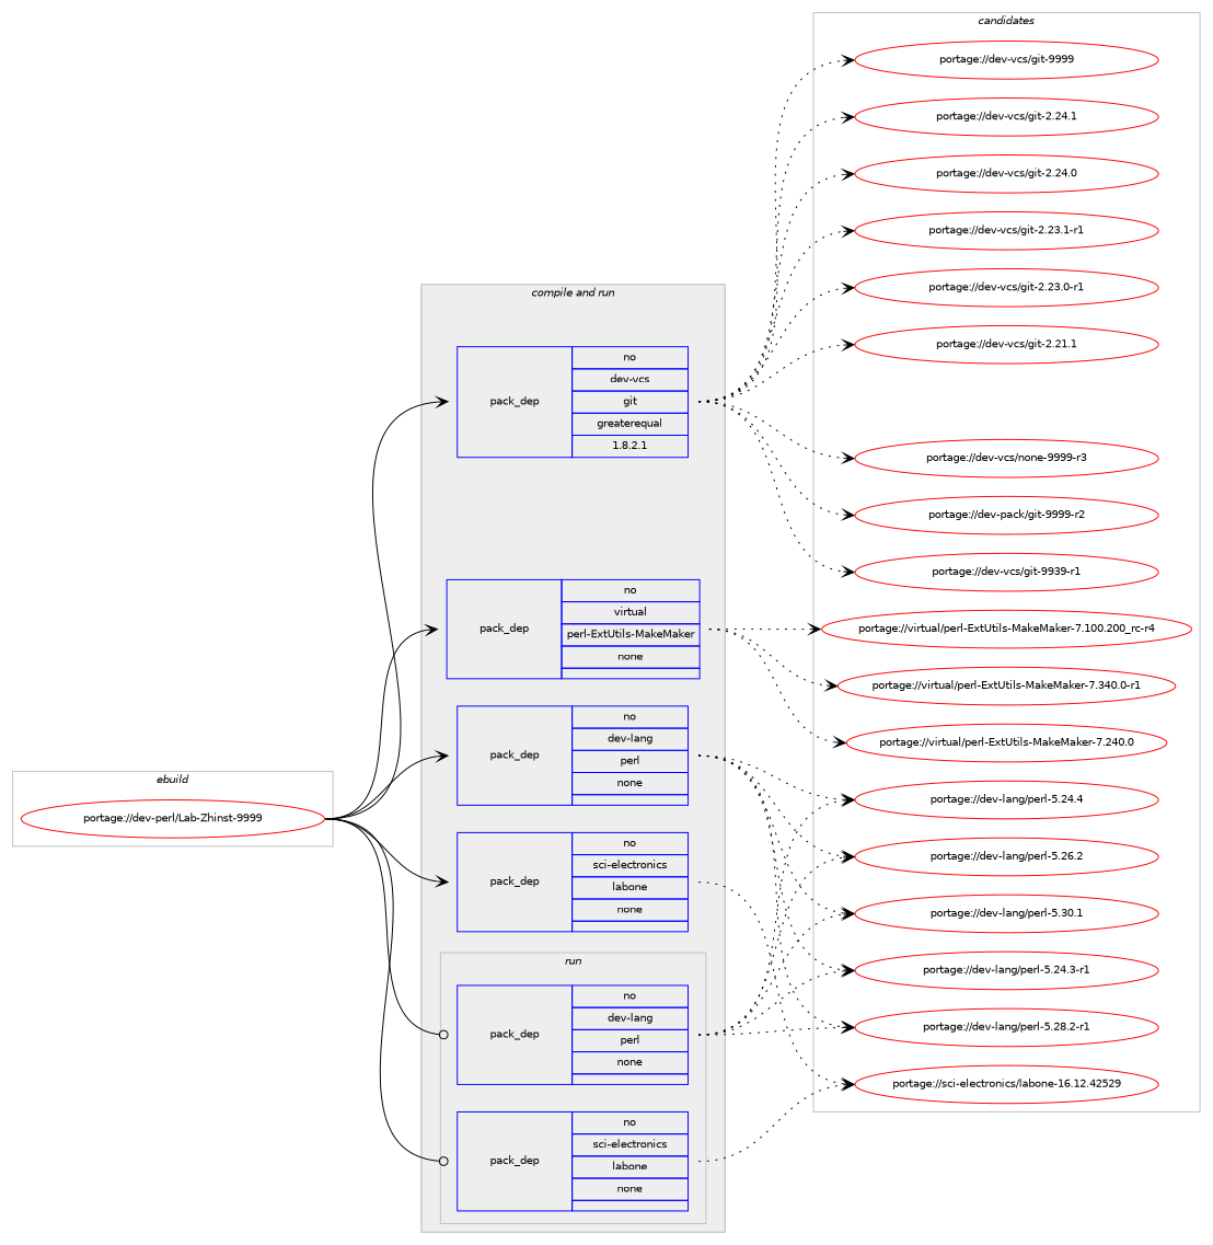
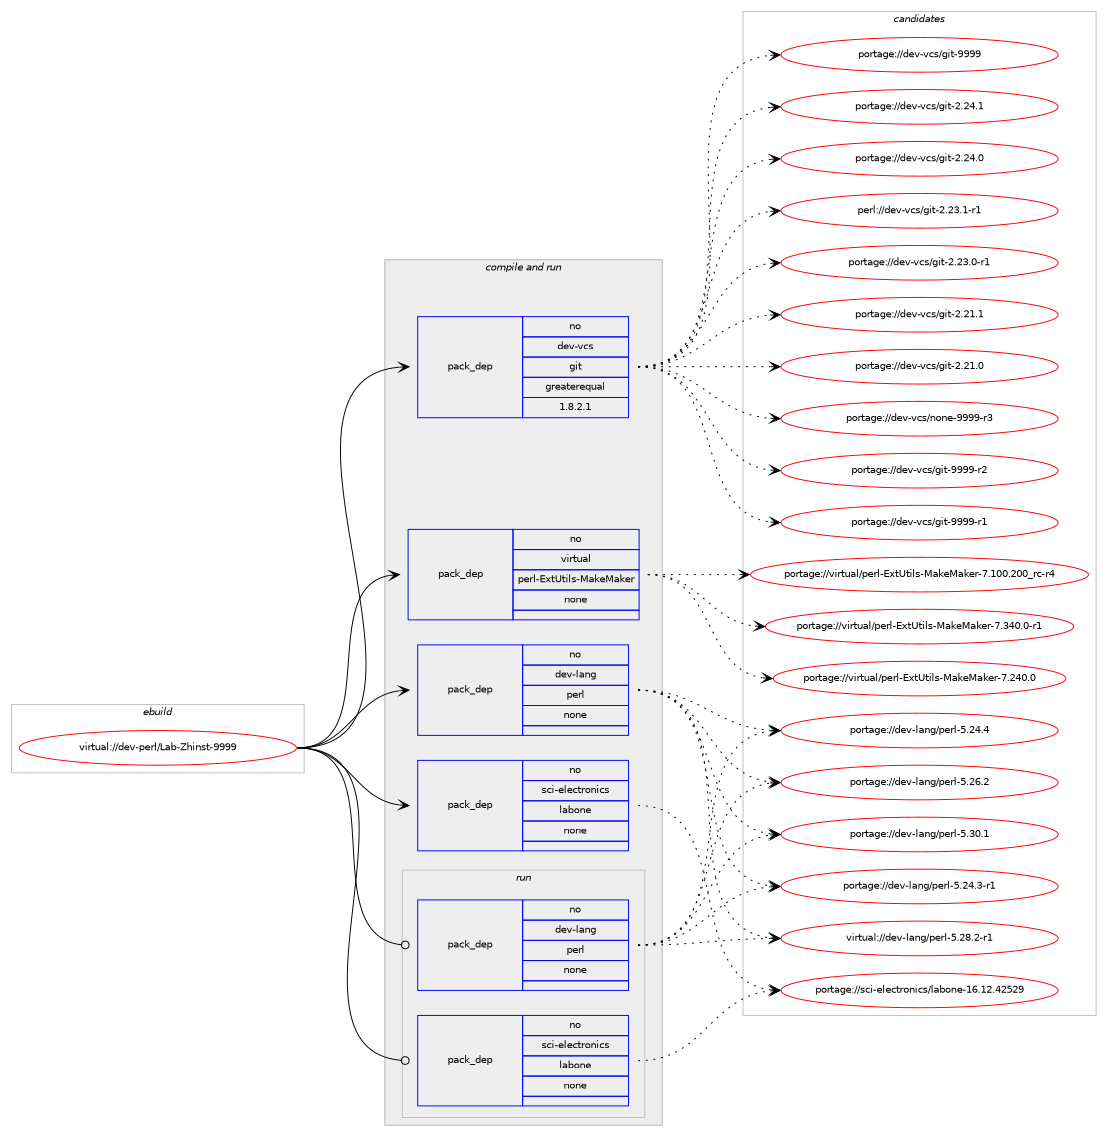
  digraph {
    compound=true
    concentrate=true
    fontname=Helvetica
    fontsize=10
    newrank=true
    rankdir=LR
    ranksep=1.5
    node [color=red fontname=Helvetica fontsize=10]
    edge [arrowhead=vee headport=w style=dotted tailport=e weight=100]
-   n1 [label="portage://dev-perl/Lab-Zhinst-9999" width=4]
+   n1 [label="virtual://dev-perl/Lab-Zhinst-9999" width=4]
    n2 [color=blue label=<<TABLE BORDER="0" CELLBORDER="1" CELLSPACING="0" CELLPADDING="4" WIDTH="220"><TR><TD ROWSPAN="6" CELLPADDING="30">pack_dep</TD></TR><TR><TD WIDTH="110">no</TD></TR><TR><TD>dev-lang</TD></TR><TR><TD>perl</TD></TR><TR><TD>none</TD></TR><TR><TD></TD></TR></TABLE>> shape=none]
    n3 [color=blue label=<<TABLE BORDER="0" CELLBORDER="1" CELLSPACING="0" CELLPADDING="4" WIDTH="220"><TR><TD ROWSPAN="6" CELLPADDING="30">pack_dep</TD></TR><TR><TD WIDTH="110">no</TD></TR><TR><TD>dev-vcs</TD></TR><TR><TD>git</TD></TR><TR><TD>greaterequal</TD></TR><TR><TD>1.8.2.1</TD></TR></TABLE>> shape=none]
    n4 [color=blue label=<<TABLE BORDER="0" CELLBORDER="1" CELLSPACING="0" CELLPADDING="4" WIDTH="220"><TR><TD ROWSPAN="6" CELLPADDING="30">pack_dep</TD></TR><TR><TD WIDTH="110">no</TD></TR><TR><TD>sci-electronics</TD></TR><TR><TD>labone</TD></TR><TR><TD>none</TD></TR><TR><TD></TD></TR></TABLE>> shape=none]
    n5 [color=blue label=<<TABLE BORDER="0" CELLBORDER="1" CELLSPACING="0" CELLPADDING="4" WIDTH="220"><TR><TD ROWSPAN="6" CELLPADDING="30">pack_dep</TD></TR><TR><TD WIDTH="110">no</TD></TR><TR><TD>virtual</TD></TR><TR><TD>perl-ExtUtils-MakeMaker</TD></TR><TR><TD>none</TD></TR><TR><TD></TD></TR></TABLE>> shape=none]
    n6 [color=blue label=<<TABLE BORDER="0" CELLBORDER="1" CELLSPACING="0" CELLPADDING="4" WIDTH="220"><TR><TD ROWSPAN="6" CELLPADDING="30">pack_dep</TD></TR><TR><TD WIDTH="110">no</TD></TR><TR><TD>dev-lang</TD></TR><TR><TD>perl</TD></TR><TR><TD>none</TD></TR><TR><TD></TD></TR></TABLE>> shape=none]
    n7 [color=blue label=<<TABLE BORDER="0" CELLBORDER="1" CELLSPACING="0" CELLPADDING="4" WIDTH="220"><TR><TD ROWSPAN="6" CELLPADDING="30">pack_dep</TD></TR><TR><TD WIDTH="110">no</TD></TR><TR><TD>sci-electronics</TD></TR><TR><TD>labone</TD></TR><TR><TD>none</TD></TR><TR><TD></TD></TR></TABLE>> shape=none]
    n8 [label="portage://dev-lang/perl-5.30.1" width=4]
-   n9 [label="portage://dev-lang/perl-5.28.2-r1" width=4]
+   n9 [label="virtual://dev-lang/perl-5.28.2-r1" width=4]
    n10 [label="portage://dev-lang/perl-5.26.2" width=4]
    n11 [label="portage://dev-lang/perl-5.24.4" width=4]
    n12 [label="portage://dev-lang/perl-5.24.3-r1" width=4]
    n13 [label="portage://dev-vcs/none-9999-r3" width=4]
-   n14 [label="portage://dev-pack/git-9999-r2" width=4]
-   n15 [label="portage://dev-vcs/git-9939-r1" width=4]
+   n14 [label="portage://dev-vcs/git-9999-r2" width=4]
+   n15 [label="portage://dev-vcs/git-9999-r1" width=4]
    n16 [label="portage://dev-vcs/git-9999" width=4]
    n17 [label="portage://dev-vcs/git-2.24.1" width=4]
    n18 [label="portage://dev-vcs/git-2.24.0" width=4]
-   n19 [label="portage://dev-vcs/git-2.23.1-r1" width=4]
+   n19 [label="perl://dev-vcs/git-2.23.1-r1" width=4]
    n20 [label="portage://dev-vcs/git-2.23.0-r1" width=4]
    n21 [label="portage://dev-vcs/git-2.21.1" width=4]
+   n22 [label="portage://dev-vcs/git-2.21.0" width=4]
    n23 [label="portage://sci-electronics/labone-16.12.42529" width=4]
    n24 [label="portage://virtual/perl-ExtUtils-MakeMaker-7.340.0-r1" width=4]
    n25 [label="portage://virtual/perl-ExtUtils-MakeMaker-7.240.0" width=4]
    n26 [label="portage://virtual/perl-ExtUtils-MakeMaker-7.100.200_rc-r4" width=4]
    subgraph cluster_1 {
      color=gray
      label=<<i>ebuild</i>>
      rank=same
      n1
    }
    subgraph cluster_2 {
      color=gray
      label=<<i>dependencies</i>>
      subgraph cluster_3 {
        color=gray
        fillcolor="#eeeeee"
        label=<<i>compile</i>>
        style=filled
        subgraph sub_4 {
          color=gray
          fillcolor="#eeeeee"
          label=<<i>compile</i>>
          style=filled
          n2
        }
        subgraph sub_5 {
          color=gray
          fillcolor="#eeeeee"
          label=<<i>compile</i>>
          style=filled
          n3
        }
        subgraph sub_6 {
          color=gray
          fillcolor="#eeeeee"
          label=<<i>compile</i>>
          style=filled
          n4
        }
        subgraph sub_7 {
          color=gray
          fillcolor="#eeeeee"
          label=<<i>compile</i>>
          style=filled
          n5
        }
      }
      subgraph cluster_8 {
        color=gray
        fillcolor="#eeeeee"
        label=<<i>compile and run</i>>
        style=filled
      }
      subgraph cluster_9 {
        color=gray
        fillcolor="#eeeeee"
        label=<<i>run</i>>
        style=filled
        subgraph sub_10 {
          color=gray
          fillcolor="#eeeeee"
          label=<<i>run</i>>
          style=filled
          n6
        }
        subgraph sub_11 {
          color=gray
          fillcolor="#eeeeee"
          label=<<i>run</i>>
          style=filled
          n7
        }
      }
    }
    subgraph cluster_12 {
      color=gray
      label=<<i>candidates</i>>
      rank=same
      subgraph sub_13 {
        color=black
        label=<<i>candidates</i>>
        nodesep=1
        rank=same
        n8
        n9
        n10
        n11
        n12
      }
      subgraph sub_14 {
        color=black
        label=<<i>candidates</i>>
        nodesep=1
        rank=same
        n13
        n14
        n15
        n16
        n17
        n18
        n19
        n20
        n21
+       n22
      }
      subgraph sub_15 {
        color=black
        label=<<i>candidates</i>>
        nodesep=1
        rank=same
        n23
      }
      subgraph sub_16 {
        color=black
        label=<<i>candidates</i>>
        nodesep=1
        rank=same
        n24
        n25
        n26
      }
      subgraph sub_17 {
        color=black
        label=<<i>candidates</i>>
        nodesep=1
        rank=same
        n8
        n9
        n10
        n11
        n12
      }
      subgraph sub_18 {
        color=black
        label=<<i>candidates</i>>
        nodesep=1
        rank=same
        n23
      }
    }
    n1 -> n2 [style=solid weight=20]
    n1 -> n3 [style=solid weight=20]
    n1 -> n4 [style=solid weight=20]
    n1 -> n5 [style=solid weight=20]
    n1 -> n6 [arrowhead=odot style=solid weight=20]
    n1 -> n7 [arrowhead=odot style=solid weight=20]
    n2 -> n8
    n2 -> n9
    n2 -> n10
    n2 -> n11
    n2 -> n12
    n3 -> n13
    n3 -> n14
    n3 -> n15
    n3 -> n16
    n3 -> n17
    n3 -> n18
    n3 -> n19
    n3 -> n20
    n3 -> n21
+   n3 -> n22
    n4 -> n23
    n5 -> n24
    n5 -> n25
    n5 -> n26
    n6 -> n8
    n6 -> n9
    n6 -> n10
    n6 -> n11
    n6 -> n12
    n7 -> n23
  }
